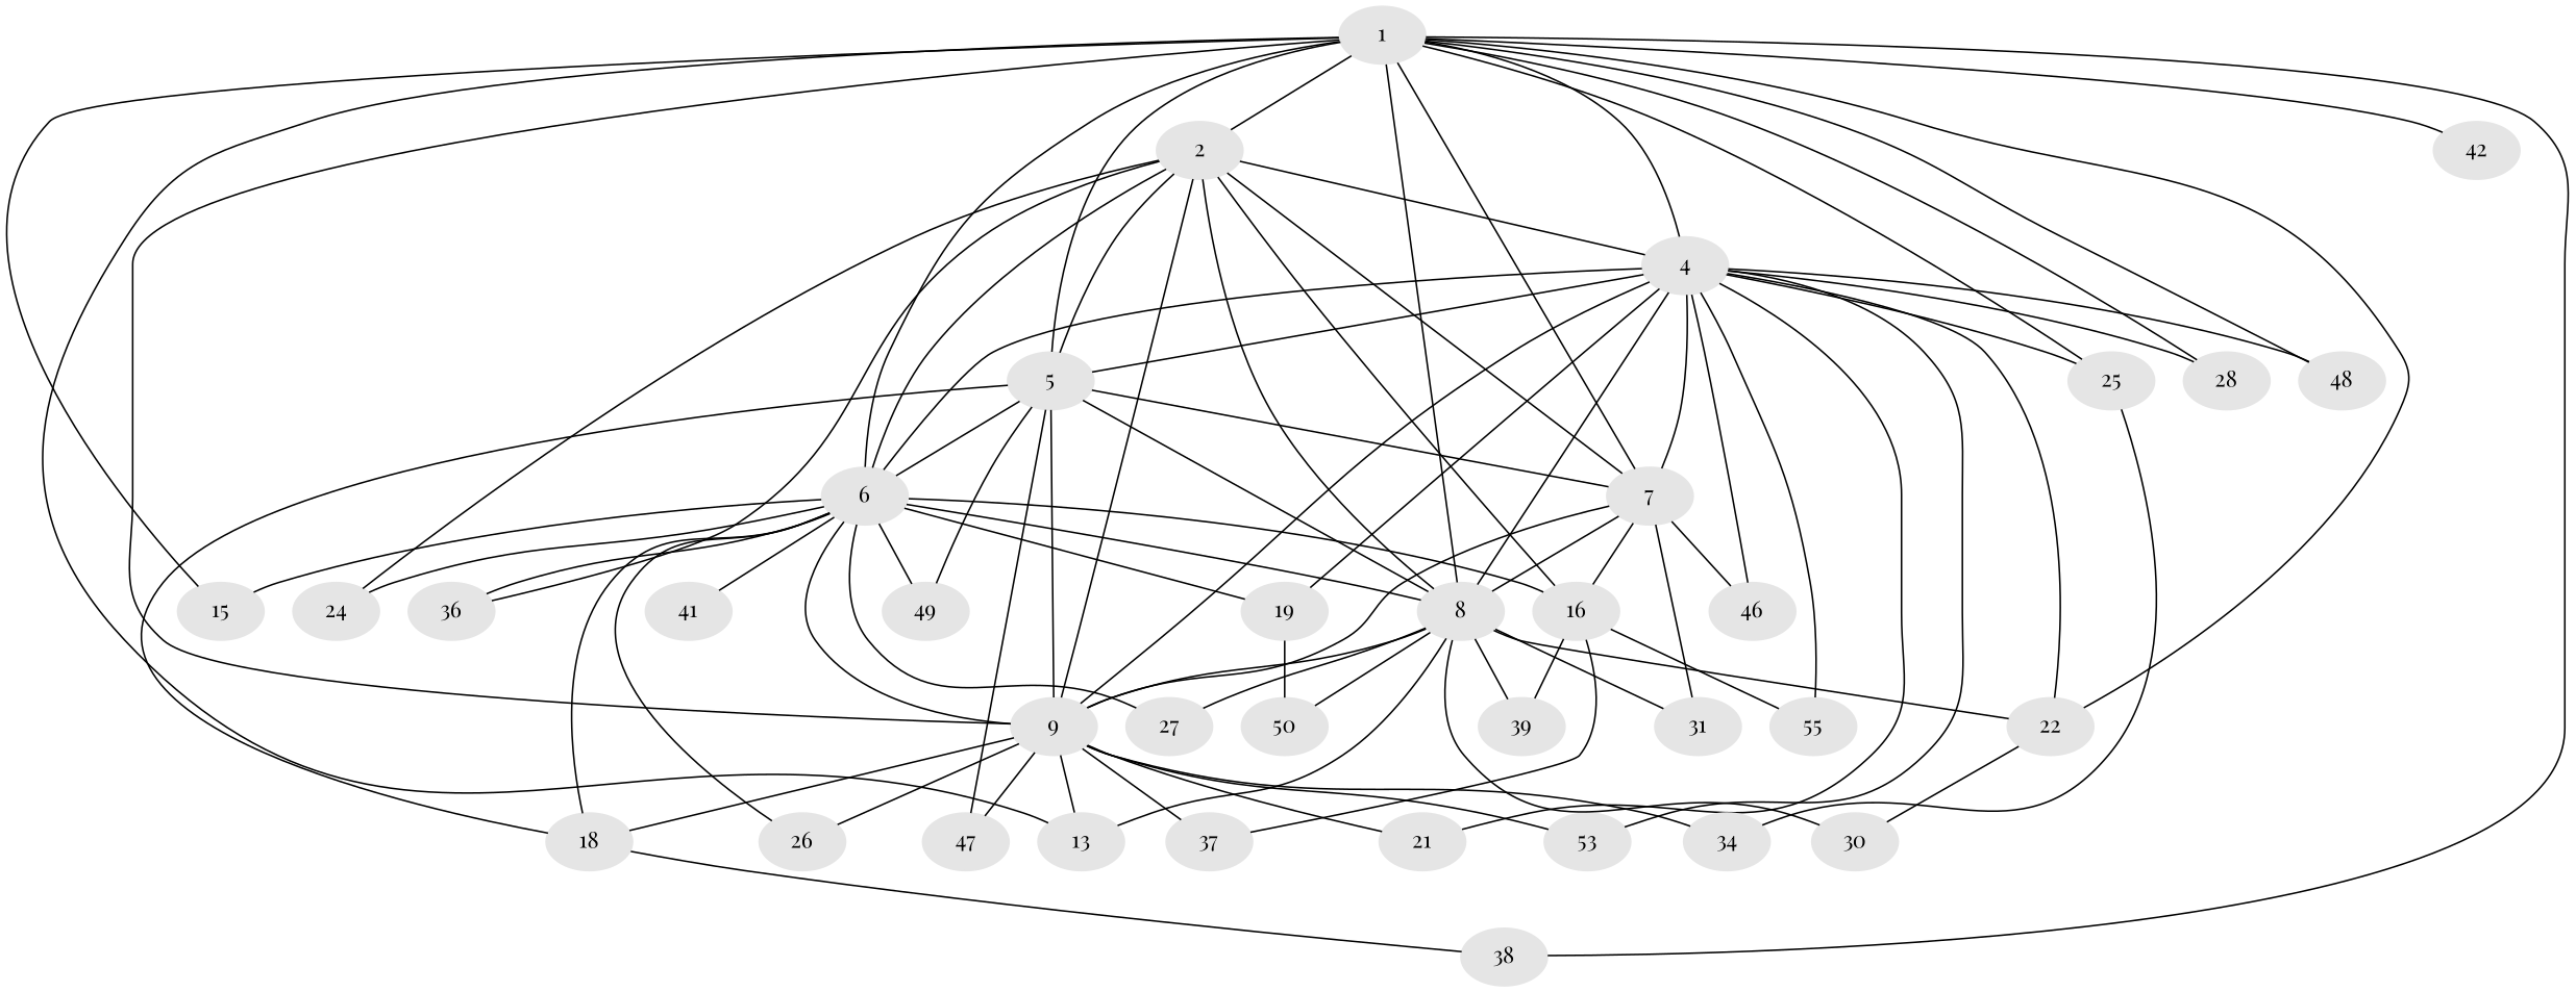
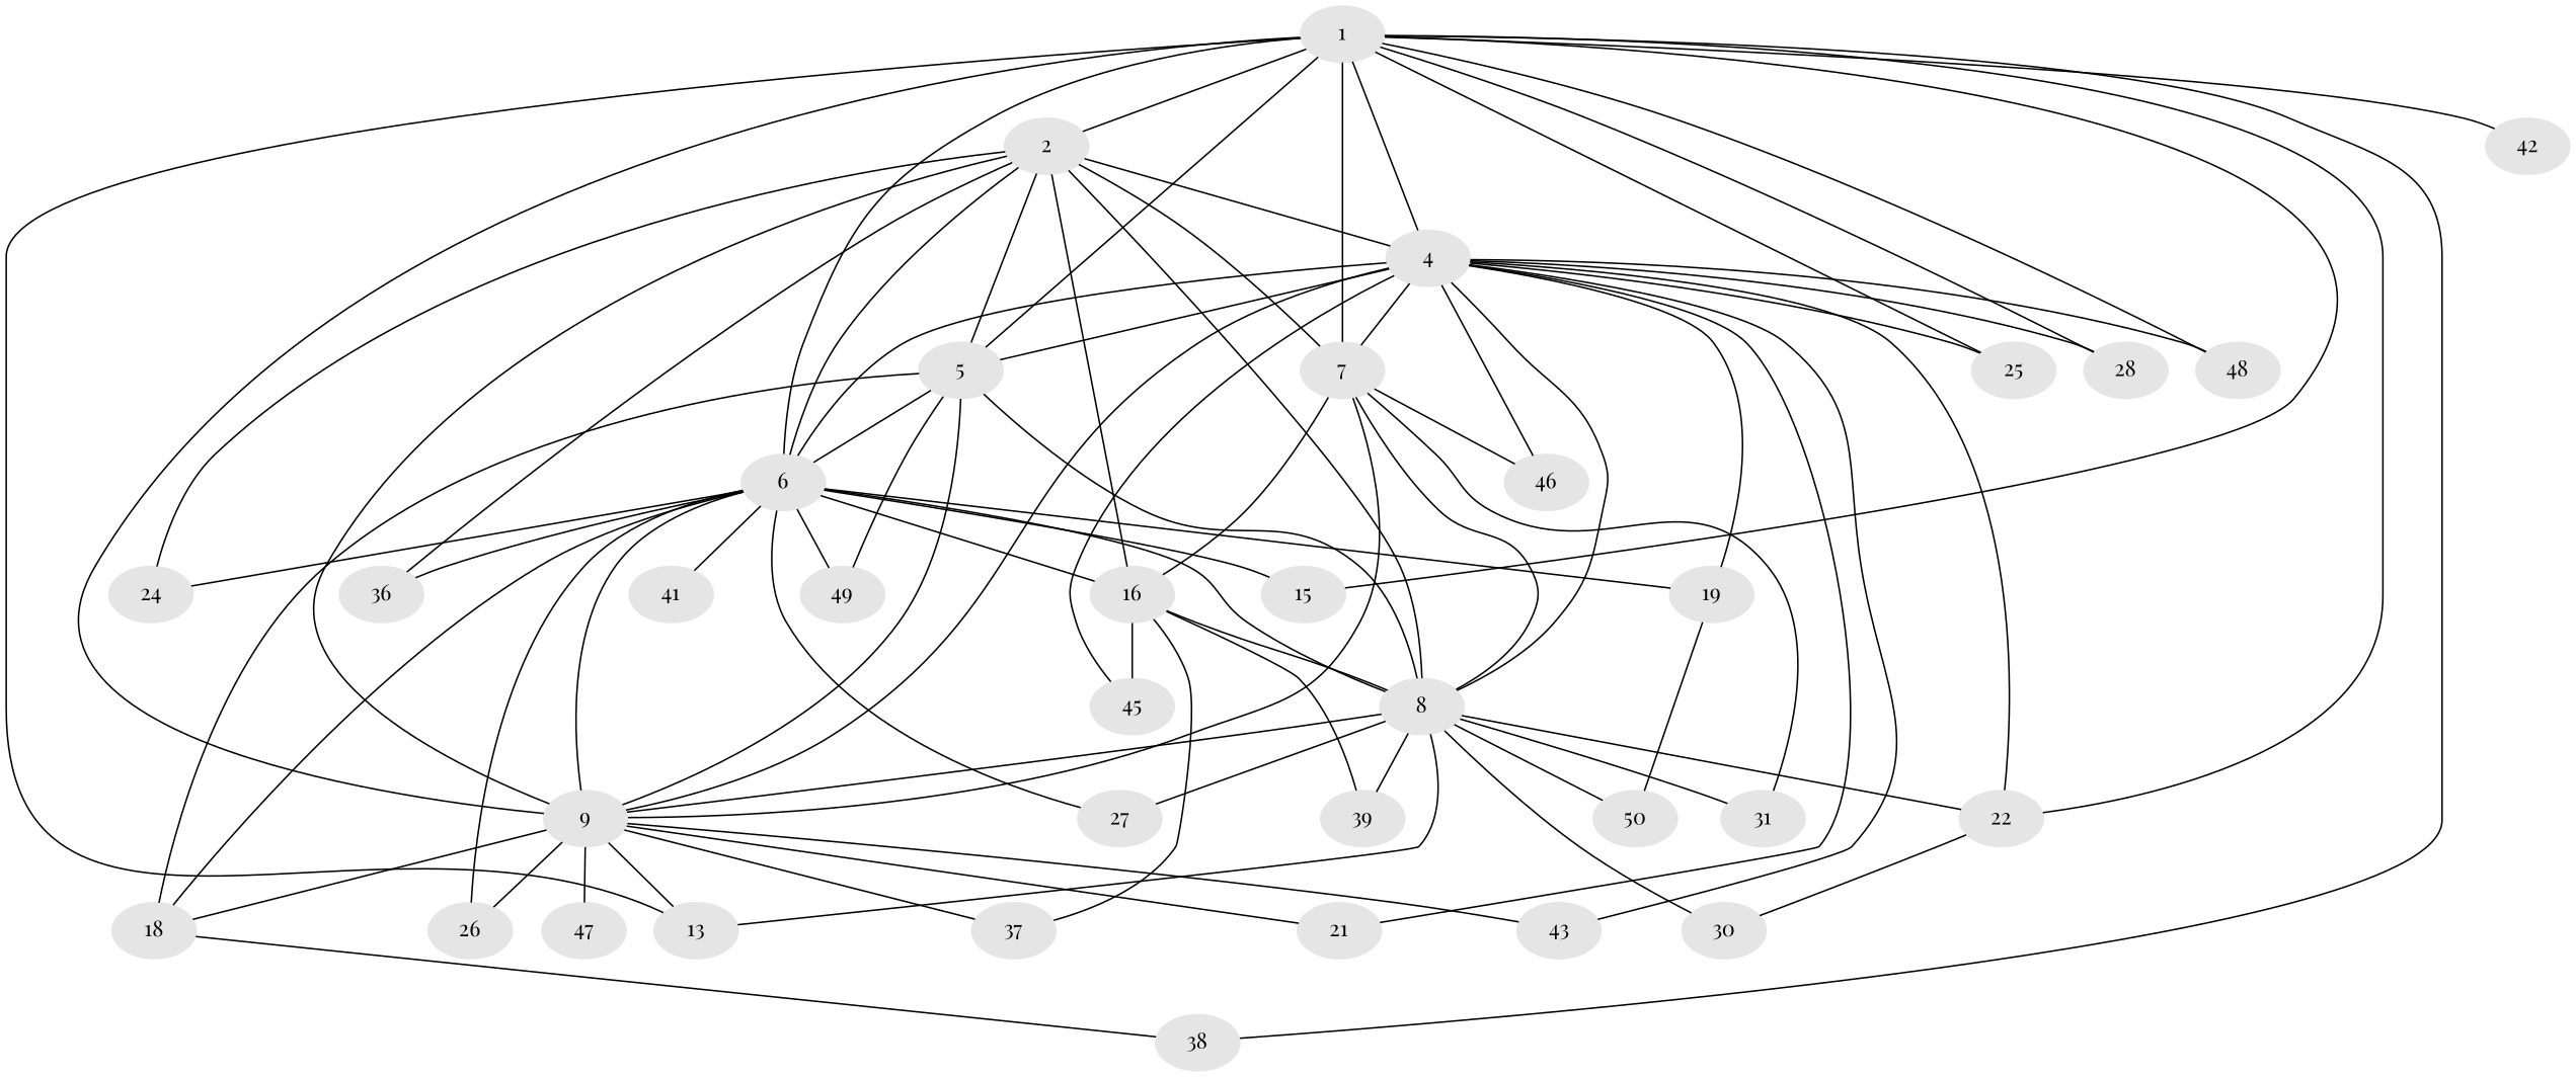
  graph {
    fontname="Playfair Display"
    node [color=gray90 fontname="Playfair Display" style=filled]
    edge [fontname="Playfair Display"]
    1 [super="+3"]
    2 [super="+44"]
    4 [super="+20"]
    5 [super="+29"]
    6 [super="+10"]
    7 [super="+11"]
    8 [super="+14"]
    9 [super="+12"]
    13 [super="+23"]
    15
    22 [super="+35"]
    25
    28
    38
    42
    48
    16 [super="+51"]
    24
    36
    19 [super="+32"]
    21
-   43 [label=53]
-   45 [label=55]
+   43
+   45
    46
    18 [super="+33"]
    47
    49
    26
    27
    41
    31
    30
    39 [super="+40"]
    50
-   34
    37
    1 -- 2 [weight=2]
    1 -- 4 [weight=3]
    1 -- 5 [weight=2]
    1 -- 6 [weight=4]
    1 -- 7 [weight=3]
-   1 -- 8 [weight=3]
+   16 -- 8 [weight=3]
    1 -- 9 [weight=3]
    1 -- 13
    1 -- 15
    1 -- 22
    1 -- 25
    1 -- 28
    1 -- 38
    1 -- 42
    1 -- 48
    2 -- 4 [weight=2]
    2 -- 5
    2 -- 6 [weight=2]
    2 -- 7
    2 -- 8
    2 -- 9
    2 -- 16
    2 -- 24
    2 -- 36
    4 -- 5
    4 -- 6 [weight=2]
    4 -- 7
    4 -- 8
    4 -- 9
    4 -- 22
    4 -- 25
    4 -- 28
    4 -- 48
    4 -- 19 [weight=2]
    4 -- 21
    4 -- 43
    4 -- 45
    4 -- 46
    5 -- 6 [weight=3]
-   5 -- 7
    5 -- 8
    5 -- 9
    5 -- 18
-   5 -- 47
    5 -- 49
    6 -- 8 [weight=2]
    6 -- 9 [weight=2]
    6 -- 15
    6 -- 16
    6 -- 24
    6 -- 36
    6 -- 19
    6 -- 18
    6 -- 49
    6 -- 26
    6 -- 27
    6 -- 41
    7 -- 8
    7 -- 9
    7 -- 16
    7 -- 46
    7 -- 31
    8 -- 9
    8 -- 13
    8 -- 22
    8 -- 27
    8 -- 31
    8 -- 30
    8 -- 39 [weight=2]
    8 -- 50
    9 -- 13
    9 -- 21
    9 -- 43
    9 -- 18
    9 -- 47
    9 -- 26
-   9 -- 34
    9 -- 37
    22 -- 30
-   25 -- 34
    16 -- 45
    16 -- 39
    16 -- 37
    19 -- 50
    18 -- 38
  }
